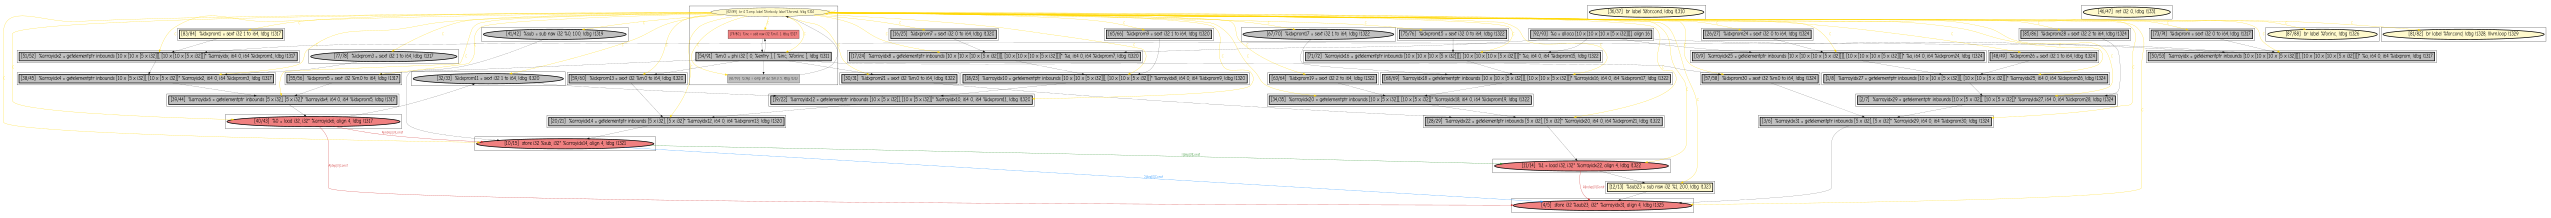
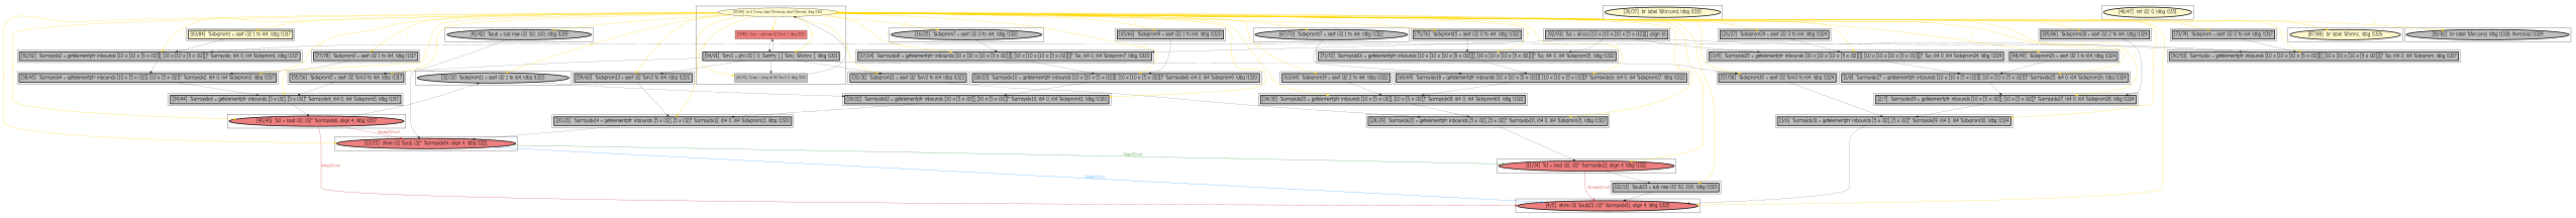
  digraph {
    fontname="Comic Neue"
    node [fillcolor=grey fontname="Comic Neue" fontsize=20 penwidth=3.0 shape=rectangle style=filled]
    edge [color=black fontcolor=black fontname="Comic Neue" penwidth=1.0 style=solid]
-   n1 [label="[77/78]  %idxprom3 = sext i32 1 to i64, !dbg !1317" shape=ellipse]
+   n1 [label="[77/78]  %idxprom3 = sext i32 1 to i64, !dbg !1317"]
    n2 [label="[28/29]  %arrayidx22 = getelementptr inbounds [5 x i32], [5 x i32]* %arrayidx20, i64 0, i64 %idxprom21, !dbg !1322"]
-   n3 [label="[16/25]  %idxprom7 = sext i32 0 to i64, !dbg !1320"]
+   n3 [label="[16/25]  %idxprom7 = sext i32 0 to i64, !dbg !1320" shape=ellipse]
    n4 [fillcolor=lightcoral label="[10/15]  store i32 %sub, i32* %arrayidx14, align 4, !dbg !1321" shape=ellipse]
    n5 [label="[0/9]  %arrayidx25 = getelementptr inbounds [10 x [10 x [10 x [5 x i32]]]], [10 x [10 x [10 x [5 x i32]]]]* %a, i64 0, i64 %idxprom24, !dbg !1324"]
    n6 [fillcolor=lemonchiffon label="[87/88]  br label %for.inc, !dbg !1326" shape=ellipse]
    n7 [label="[19/22]  %arrayidx12 = getelementptr inbounds [10 x [5 x i32]], [10 x [5 x i32]]* %arrayidx10, i64 0, i64 %idxprom11, !dbg !1320"]
    n8 [label="[26/27]  %idxprom24 = sext i32 0 to i64, !dbg !1324"]
    n9 [label="[41/42]  %sub = sub nsw i32 %0, 100, !dbg !1319" shape=ellipse]
    n10 [label="[51/52]  %arrayidx2 = getelementptr inbounds [10 x [10 x [5 x i32]]], [10 x [10 x [5 x i32]]]* %arrayidx, i64 0, i64 %idxprom1, !dbg !1317"]
    n11 [label="[20/21]  %arrayidx14 = getelementptr inbounds [5 x i32], [5 x i32]* %arrayidx12, i64 0, i64 %idxprom13, !dbg !1320"]
    n12 [label="[18/23]  %arrayidx10 = getelementptr inbounds [10 x [10 x [5 x i32]]], [10 x [10 x [5 x i32]]]* %arrayidx8, i64 0, i64 %idxprom9, !dbg !1320"]
    n13 [label="[63/64]  %idxprom19 = sext i32 2 to i64, !dbg !1322"]
-   n14 [fillcolor=lemonchiffon label="[12/13]  %sub23 = sub nsw i32 %1, 200, !dbg !1323"]
+   n14 [label="[12/13]  %sub23 = sub nsw i32 %1, 200, !dbg !1323"]
    n15 [label="[65/66]  %idxprom9 = sext i32 1 to i64, !dbg !1320"]
-   n16 [fillcolor=lemonchiffon label="[81/82]  br label %for.cond, !dbg !1328, !llvm.loop !1329" shape=ellipse]
+   n16 [label="[81/82]  br label %for.cond, !dbg !1328, !llvm.loop !1329" shape=ellipse]
    n17 [label="[48/49]  %idxprom26 = sext i32 1 to i64, !dbg !1324"]
    n18 [label="[73/74]  %idxprom = sext i32 0 to i64, !dbg !1317"]
    n19 [label="[92/93]  %a = alloca [10 x [10 x [10 x [5 x i32]]]], align 16"]
    n20 [fillcolor=lightcoral label="[40/43]  %0 = load i32, i32* %arrayidx6, align 4, !dbg !1317" shape=ellipse]
    n21 [label="[75/76]  %idxprom15 = sext i32 0 to i64, !dbg !1322"]
    n22 [label="[3/6]  %arrayidx31 = getelementptr inbounds [5 x i32], [5 x i32]* %arrayidx29, i64 0, i64 %idxprom30, !dbg !1324"]
    n23 [label="[71/72]  %arrayidx16 = getelementptr inbounds [10 x [10 x [10 x [5 x i32]]]], [10 x [10 x [10 x [5 x i32]]]]* %a, i64 0, i64 %idxprom15, !dbg !1322"]
    n24 [label="[59/60]  %idxprom13 = sext i32 %m.0 to i64, !dbg !1320"]
    n25 [label="[2/7]  %arrayidx29 = getelementptr inbounds [10 x [5 x i32]], [10 x [5 x i32]]* %arrayidx27, i64 0, i64 %idxprom28, !dbg !1324"]
    n26 [fillcolor=lemonchiffon label="[36/37]  br label %for.cond, !dbg !1310" shape=ellipse]
    n27 [fillcolor=lightcoral label="[11/14]  %1 = load i32, i32* %arrayidx22, align 4, !dbg !1322" shape=ellipse]
    n28 [label="[57/58]  %idxprom30 = sext i32 %m.0 to i64, !dbg !1324"]
    n29 [label="[17/24]  %arrayidx8 = getelementptr inbounds [10 x [10 x [10 x [5 x i32]]]], [10 x [10 x [10 x [5 x i32]]]]* %a, i64 0, i64 %idxprom7, !dbg !1320"]
    n30 [label="[68/69]  %arrayidx18 = getelementptr inbounds [10 x [10 x [5 x i32]]], [10 x [10 x [5 x i32]]]* %arrayidx16, i64 0, i64 %idxprom17, !dbg !1322"]
    n31 [label="[1/8]  %arrayidx27 = getelementptr inbounds [10 x [10 x [5 x i32]]], [10 x [10 x [5 x i32]]]* %arrayidx25, i64 0, i64 %idxprom26, !dbg !1324"]
    n32 [label="[30/31]  %idxprom21 = sext i32 %m.0 to i64, !dbg !1322"]
    n33 [fillcolor=lightcoral label="[4/5]  store i32 %sub23, i32* %arrayidx31, align 4, !dbg !1325" shape=ellipse]
    n34 [fillcolor=lemonchiffon label="[62/89]  br i1 %cmp, label %for.body, label %for.end, !dbg !1314" shape=ellipse fontsize="" penwidth=""]
    n35 [label="[61/90]  %cmp = icmp slt i32 %m.0, 5, !dbg !1313" fontsize="" penwidth=""]
    n36 [fillcolor=lightcoral label="[79/80]  %inc = add nsw i32 %m.0, 1, !dbg !1327" fontsize="" penwidth=""]
    n37 [label="[54/91]  %m.0 = phi i32 [ 0, %entry ], [ %inc, %for.inc ], !dbg !1311"]
    n38 [label="[85/86]  %idxprom28 = sext i32 2 to i64, !dbg !1324"]
    n39 [label="[38/45]  %arrayidx4 = getelementptr inbounds [10 x [5 x i32]], [10 x [5 x i32]]* %arrayidx2, i64 0, i64 %idxprom3, !dbg !1317"]
    n40 [label="[34/35]  %arrayidx20 = getelementptr inbounds [10 x [5 x i32]], [10 x [5 x i32]]* %arrayidx18, i64 0, i64 %idxprom19, !dbg !1322"]
    n41 [label="[50/53]  %arrayidx = getelementptr inbounds [10 x [10 x [10 x [5 x i32]]]], [10 x [10 x [10 x [5 x i32]]]]* %a, i64 0, i64 %idxprom, !dbg !1317"]
    n42 [label="[55/56]  %idxprom5 = sext i32 %m.0 to i64, !dbg !1317"]
    n43 [label="[39/44]  %arrayidx6 = getelementptr inbounds [5 x i32], [5 x i32]* %arrayidx4, i64 0, i64 %idxprom5, !dbg !1317"]
    n44 [fillcolor=lemonchiffon label="[46/47]  ret i32 0, !dbg !1331" shape=ellipse]
    n45 [fillcolor=lemonchiffon label="[83/84]  %idxprom1 = sext i32 1 to i64, !dbg !1317"]
    n46 [label="[67/70]  %idxprom17 = sext i32 1 to i64, !dbg !1322" shape=ellipse]
    n47 [label="[32/33]  %idxprom11 = sext i32 1 to i64, !dbg !1320" shape=ellipse]
    subgraph cluster_1 {
      n1
    }
    subgraph cluster_2 {
      n2
    }
    subgraph cluster_3 {
      n3
    }
    subgraph cluster_4 {
      n4
    }
    subgraph cluster_5 {
      n5
    }
    subgraph cluster_6 {
      n6
    }
    subgraph cluster_7 {
      n7
    }
    subgraph cluster_8 {
      n8
    }
    subgraph cluster_9 {
      n9
    }
    subgraph cluster_10 {
      n10
    }
    subgraph cluster_11 {
      n11
    }
    subgraph cluster_12 {
      n12
    }
    subgraph cluster_13 {
      n13
    }
    subgraph cluster_14 {
      n14
    }
    subgraph cluster_15 {
      n15
    }
    subgraph cluster_16 {
      n16
    }
    subgraph cluster_17 {
      n17
    }
    subgraph cluster_18 {
      n18
    }
    subgraph cluster_19 {
      n19
    }
    subgraph cluster_20 {
      n20
    }
    subgraph cluster_21 {
      n21
    }
    subgraph cluster_22 {
      n22
    }
    subgraph cluster_23 {
      n23
    }
    subgraph cluster_24 {
      n24
    }
    subgraph cluster_25 {
      n25
    }
    subgraph cluster_26 {
      n26
    }
    subgraph cluster_27 {
      n27
    }
    subgraph cluster_28 {
      n28
    }
    subgraph cluster_29 {
      n29
    }
    subgraph cluster_30 {
      n30
    }
    subgraph cluster_31 {
      n31
    }
    subgraph cluster_32 {
      n32
    }
    subgraph cluster_33 {
      n33
    }
    subgraph cluster_34 {
      n34
      n35
      n36
      n37
    }
    subgraph cluster_35 {
      n38
    }
    subgraph cluster_36 {
      n39
    }
    subgraph cluster_37 {
      n40
    }
    subgraph cluster_38 {
      n41
    }
    subgraph cluster_39 {
      n42
    }
    subgraph cluster_40 {
      n43
    }
    subgraph cluster_41 {
      n44
    }
    subgraph cluster_42 {
      n45
    }
    subgraph cluster_43 {
      n46
    }
    subgraph cluster_44 {
      n47
    }
    n1 -> n39 [penwidth=0.5]
    n2 -> n27 [penwidth=0.5]
    n3 -> n29 [penwidth=0.5]
    n4 -> n27 [color=forestgreen fontcolor=forestgreen label="T|dep|0|Const"]
    n4 -> n33 [color=dodgerblue fontcolor=dodgerblue label="O|dep|0|Const"]
    n5 -> n31 [penwidth=0.5]
    n7 -> n11 [penwidth=0.5]
    n8 -> n5 [penwidth=0.5]
    n9 -> n4 [penwidth=0.5]
    n10 -> n39 [penwidth=0.5]
    n11 -> n4 [penwidth=0.5]
    n12 -> n7 [penwidth=0.5]
    n13 -> n40 [penwidth=0.5]
    n14 -> n33 [penwidth=0.5]
    n15 -> n12 [penwidth=0.5]
    n17 -> n31 [penwidth=0.5]
    n18 -> n41 [penwidth=0.5]
    n19 -> n5 [penwidth=0.5]
    n19 -> n23 [penwidth=0.5]
    n19 -> n29 [penwidth=0.5]
    n19 -> n41 [penwidth=0.5]
    n20 -> n4 [color=firebrick3 fontcolor=firebrick3 label="A|indep|0|Const"]
    n20 -> n33 [color=firebrick3 fontcolor=firebrick3 label="A|dep|0|Const"]
    n20 -> n47 [penwidth=0.5]
    n21 -> n23 [penwidth=0.5]
    n22 -> n33 [penwidth=0.5]
    n23 -> n30 [penwidth=0.5]
    n24 -> n11 [penwidth=0.5]
    n25 -> n22 [penwidth=0.5]
    n27 -> n14 [penwidth=0.5]
    n27 -> n33 [color=firebrick3 fontcolor=firebrick3 label="A|indep|0|Const"]
    n28 -> n22 [penwidth=0.5]
    n29 -> n12 [penwidth=0.5]
    n30 -> n40 [penwidth=0.5]
    n31 -> n25 [penwidth=0.5]
    n32 -> n2 [penwidth=0.5]
    n34 -> n1 [color=gold fontcolor=gold label=C]
    n34 -> n2 [color=gold fontcolor=gold label=C]
    n34 -> n3 [color=gold fontcolor=gold label=C]
    n34 -> n4 [color=gold fontcolor=gold label=C]
    n34 -> n5 [color=gold fontcolor=gold label=C]
    n34 -> n6 [color=gold fontcolor=gold label=C]
    n34 -> n7 [color=gold fontcolor=gold label=C]
    n34 -> n8 [color=gold fontcolor=gold label=C]
    n34 -> n9 [color=gold fontcolor=gold label=C]
    n34 -> n10 [color=gold fontcolor=gold label=C]
    n34 -> n11 [color=gold fontcolor=gold label=C]
    n34 -> n12 [color=gold fontcolor=gold label=C]
    n34 -> n13 [color=gold fontcolor=gold label=C]
    n34 -> n14 [color=gold fontcolor=gold label=C]
    n34 -> n15 [color=gold fontcolor=gold label=C]
    n34 -> n16 [color=gold fontcolor=gold label=C]
    n34 -> n17 [color=gold fontcolor=gold label=C]
    n34 -> n18 [color=gold fontcolor=gold label=C]
    n34 -> n20 [color=gold fontcolor=gold label=C]
    n34 -> n21 [color=gold fontcolor=gold label=C]
    n34 -> n22 [color=gold fontcolor=gold label=C]
    n34 -> n23 [color=gold fontcolor=gold label=C]
    n34 -> n24 [color=gold fontcolor=gold label=C]
    n34 -> n25 [color=gold fontcolor=gold label=C]
    n34 -> n27 [color=gold fontcolor=gold label=C]
    n34 -> n28 [color=gold fontcolor=gold label=C]
    n34 -> n29 [color=gold fontcolor=gold label=C]
    n34 -> n30 [color=gold fontcolor=gold label=C]
    n34 -> n31 [color=gold fontcolor=gold label=C]
    n34 -> n32 [color=gold fontcolor=gold label=C]
    n34 -> n33 [color=gold fontcolor=gold label=C]
    n34 -> n34 [color=gold fontcolor=gold label=C]
    n34 -> n35 [color=gold fontcolor=gold label=C]
    n34 -> n36 [color=gold fontcolor=gold label=C]
    n34 -> n37 [color=gold fontcolor=gold label=C]
    n34 -> n38 [color=gold fontcolor=gold label=C]
    n34 -> n39 [color=gold fontcolor=gold label=C]
    n34 -> n40 [color=gold fontcolor=gold label=C]
    n34 -> n41 [color=gold fontcolor=gold label=C]
    n34 -> n42 [color=gold fontcolor=gold label=C]
    n34 -> n43 [color=gold fontcolor=gold label=C]
    n34 -> n45 [color=gold fontcolor=gold label=C]
    n34 -> n46 [color=gold fontcolor=gold label=C]
    n34 -> n47 [color=gold fontcolor=gold label=C]
    n35 -> n34 [penwidth=0.5]
    n36 -> n37 [penwidth=0.5]
    n37 -> n24 [penwidth=0.5]
    n37 -> n28 [penwidth=0.5]
    n37 -> n32 [penwidth=0.5]
    n37 -> n35 [penwidth=0.5]
    n37 -> n36 [penwidth=0.5]
    n37 -> n42 [penwidth=0.5]
    n38 -> n25 [penwidth=0.5]
    n39 -> n43 [penwidth=0.5]
    n40 -> n2 [penwidth=0.5]
    n41 -> n10 [penwidth=0.5]
    n42 -> n43 [penwidth=0.5]
    n43 -> n20 [penwidth=0.5]
    n45 -> n10 [penwidth=0.5]
    n46 -> n30 [penwidth=0.5]
    n47 -> n7 [penwidth=0.5]
  }
